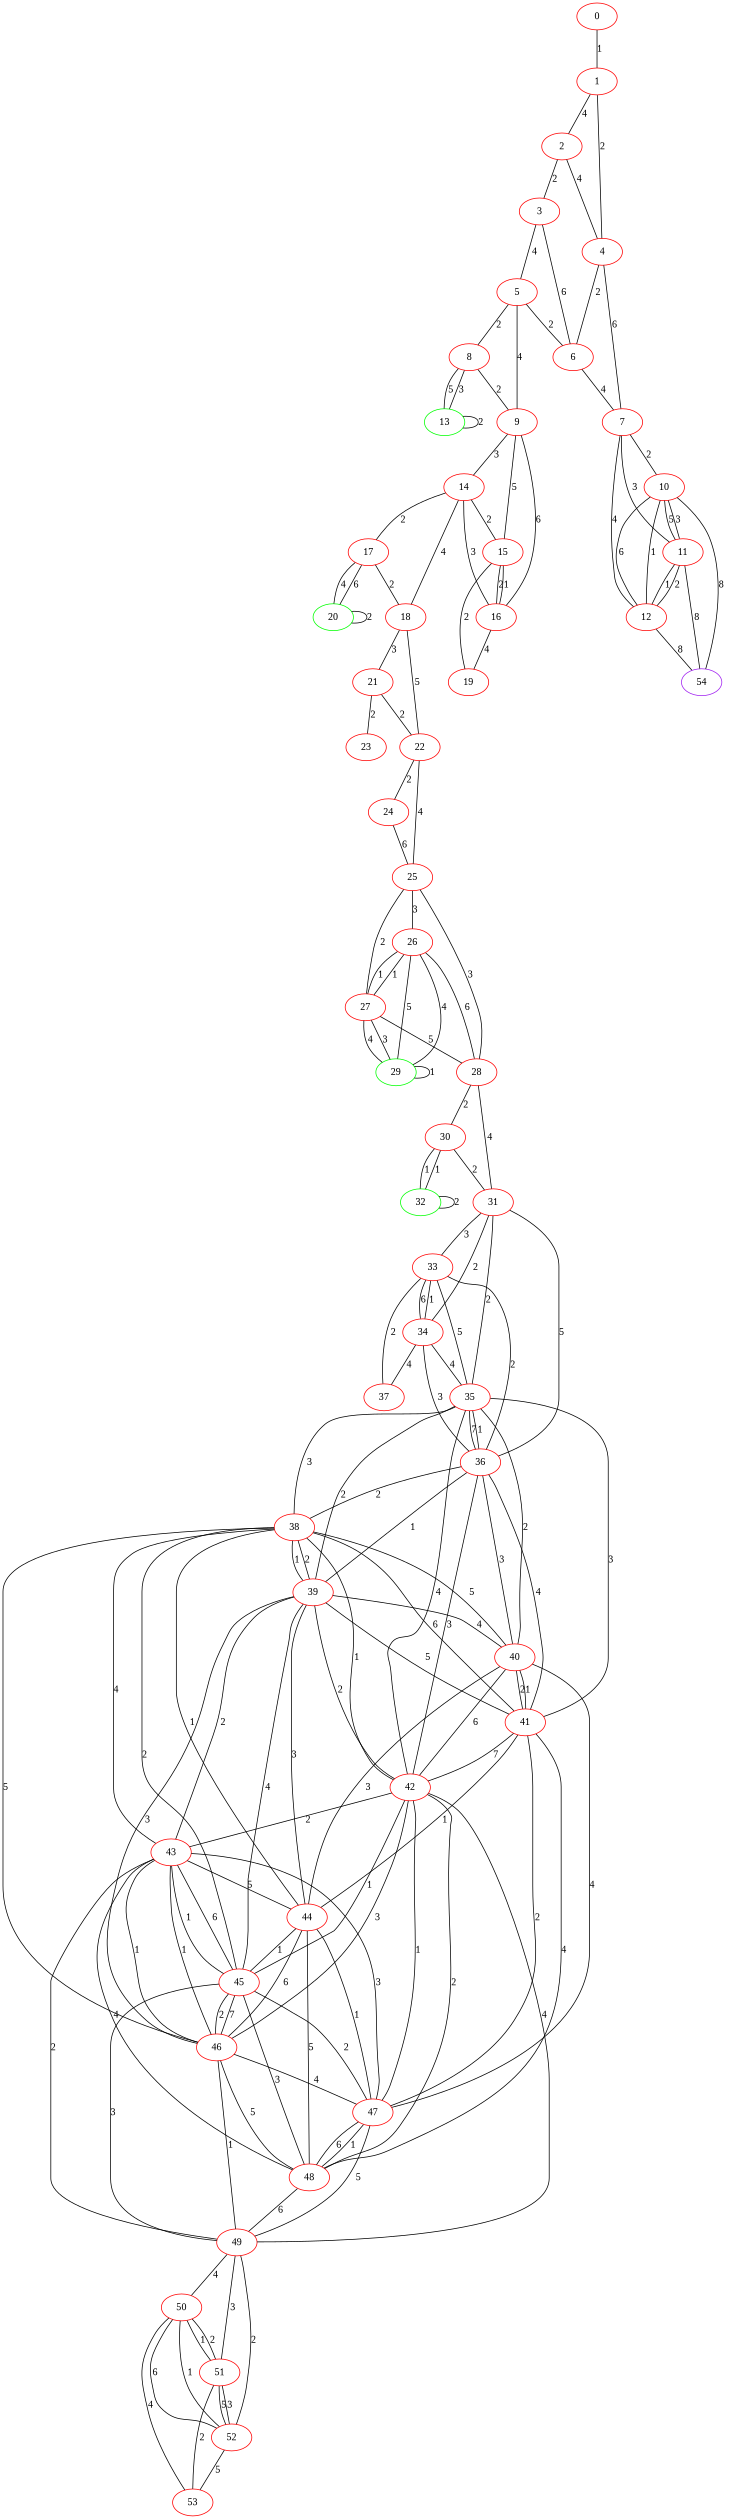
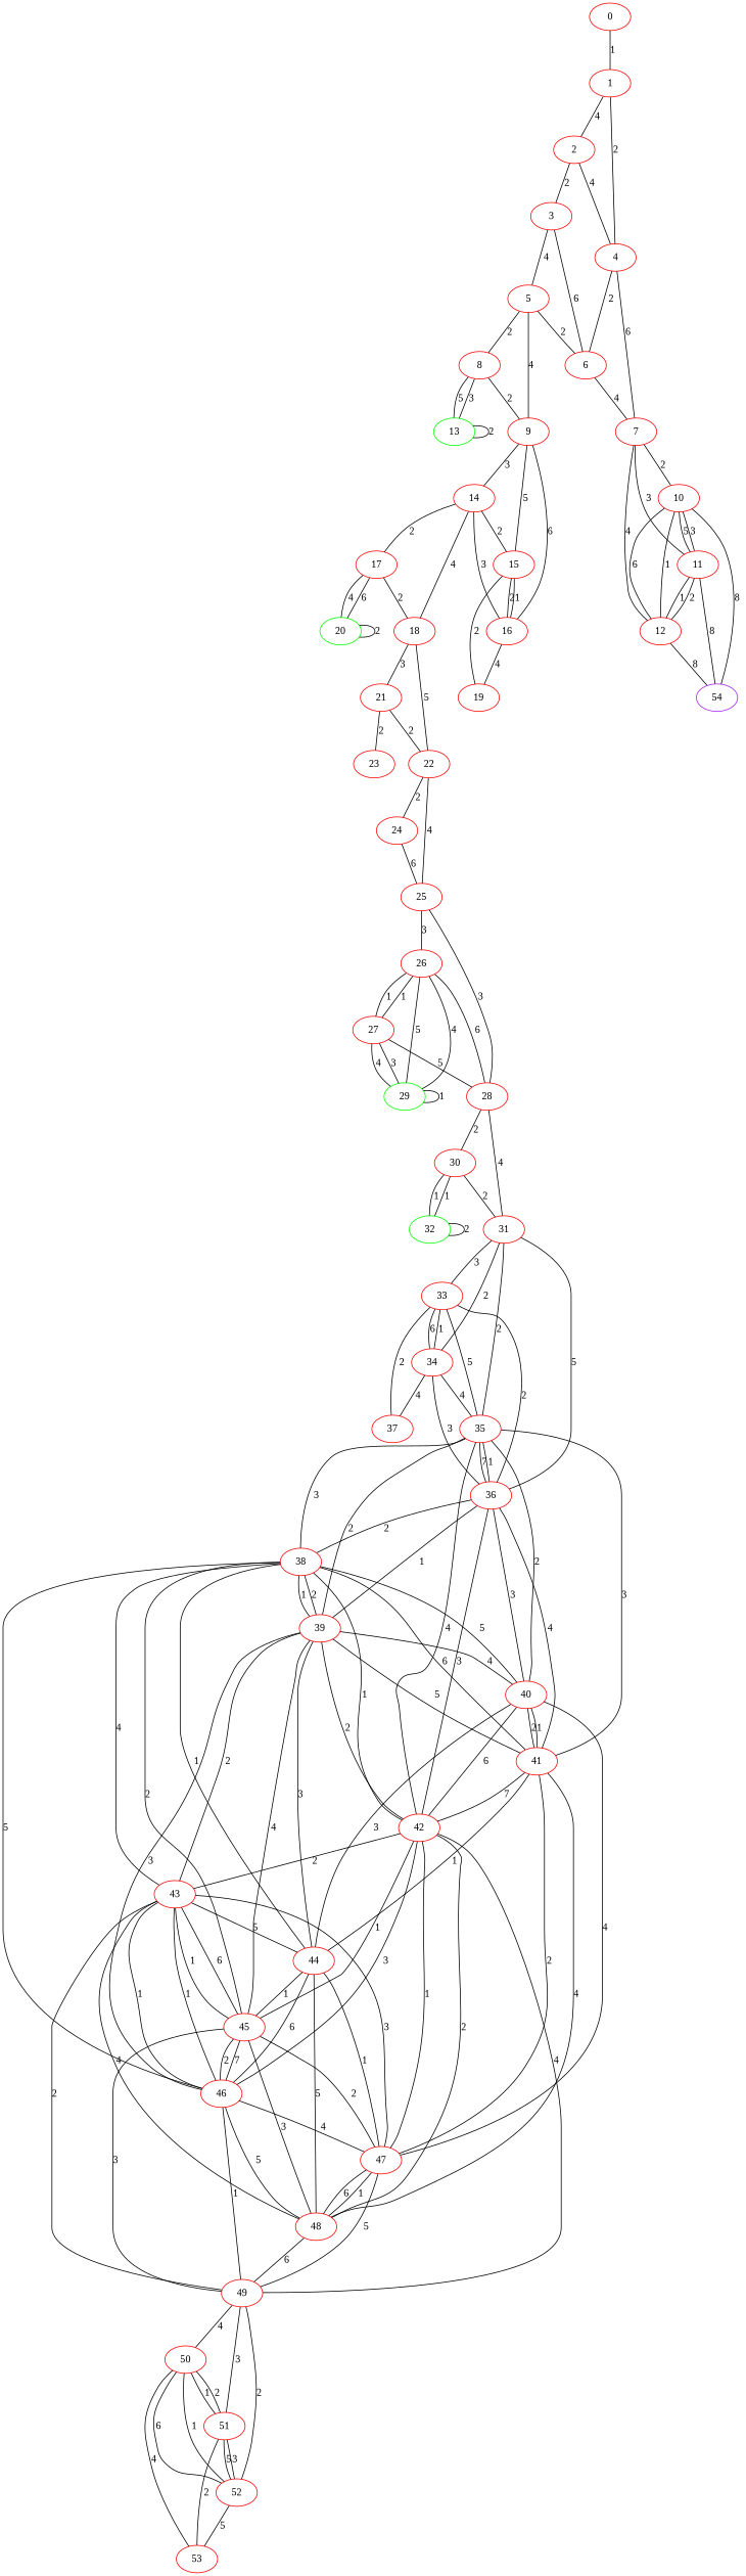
  graph {
    fontname="Liberation Serif"
    node [color=red fontname="Liberation Serif" weight=1]
    edge [fontname="Liberation Serif"]
    0
    1
    2
    4
    3
    5
    6
    7
    8
    9
    10
    11
    12
    13 [color=green weight=2]
    14
    15
    16
    54 [color=purple weight=4]
    17
    18
    19
    20 [color=green weight=2]
    21
    22
    23
    24
    25
    26
    27
    28
    29 [color=green weight=2]
    30
    31
    32 [color=green weight=2]
    33
    34
    35
    36
    37
    38
    39
    40
    41
    42
    43
    44
    45
    46
    47
    48
    49
    50
    51
    52
    53
    0 -- 1 [label=1]
    1 -- 2 [label=4]
    1 -- 4 [label=2]
    2 -- 4 [label=4]
    2 -- 3 [label=2]
    4 -- 6 [label=2]
    4 -- 7 [label=6]
    3 -- 5 [label=4]
    3 -- 6 [label=6]
    5 -- 6 [label=2]
    5 -- 8 [label=2]
    5 -- 9 [label=4]
    6 -- 7 [label=4]
    7 -- 10 [label=2]
    7 -- 11 [label=3]
    7 -- 12 [label=4]
    8 -- 9 [label=2]
    8 -- 13 [label=5]
    8 -- 13 [label=3]
    9 -- 14 [label=3]
    9 -- 15 [label=5]
    9 -- 16 [label=6]
    10 -- 11 [label=5]
    10 -- 11 [label=3]
    10 -- 12 [label=6]
    10 -- 12 [label=1]
    10 -- 54 [label=8]
    11 -- 12 [label=1]
    11 -- 12 [label=2]
    11 -- 54 [label=8]
    12 -- 54 [label=8]
    13 -- 13 [label=2]
    14 -- 15 [label=2]
    14 -- 16 [label=3]
    14 -- 17 [label=2]
    14 -- 18 [label=4]
    15 -- 16 [label=2]
    15 -- 16 [label=1]
    15 -- 19 [label=2]
    16 -- 19 [label=4]
    17 -- 18 [label=2]
    17 -- 20 [label=6]
    17 -- 20 [label=4]
    18 -- 21 [label=3]
    18 -- 22 [label=5]
    20 -- 20 [label=2]
    21 -- 22 [label=2]
    21 -- 23 [label=2]
    22 -- 24 [label=2]
    22 -- 25 [label=4]
    24 -- 25 [label=6]
    25 -- 26 [label=3]
-   25 -- 27 [label=2]
    25 -- 28 [label=3]
    26 -- 27 [label=1]
    26 -- 27 [label=1]
    26 -- 28 [label=6]
    26 -- 29 [label=5]
    26 -- 29 [label=4]
    27 -- 28 [label=5]
    27 -- 29 [label=4]
    27 -- 29 [label=3]
    28 -- 30 [label=2]
    28 -- 31 [label=4]
    29 -- 29 [label=1]
    30 -- 31 [label=2]
    30 -- 32 [label=1]
    30 -- 32 [label=1]
    31 -- 33 [label=3]
    31 -- 34 [label=2]
    31 -- 35 [label=2]
    31 -- 36 [label=5]
    32 -- 32 [label=2]
    33 -- 34 [label=6]
    33 -- 34 [label=1]
    33 -- 35 [label=5]
    33 -- 36 [label=2]
    33 -- 37 [label=2]
    34 -- 35 [label=4]
    34 -- 36 [label=3]
    34 -- 37 [label=4]
    35 -- 36 [label=1]
    35 -- 36 [label=7]
    35 -- 38 [label=3]
    35 -- 39 [label=2]
    35 -- 40 [label=2]
    35 -- 41 [label=3]
    35 -- 42 [label=4]
    36 -- 38 [label=2]
    36 -- 39 [label=1]
    36 -- 40 [label=3]
    36 -- 41 [label=4]
    36 -- 42 [label=3]
    38 -- 39 [label=1]
    38 -- 39 [label=2]
    38 -- 40 [label=5]
    38 -- 41 [label=6]
    38 -- 42 [label=1]
    38 -- 43 [label=4]
    38 -- 44 [label=1]
    38 -- 45 [label=2]
    38 -- 46 [label=5]
    39 -- 40 [label=4]
    39 -- 41 [label=5]
    39 -- 42 [label=2]
    39 -- 43 [label=2]
    39 -- 44 [label=3]
    39 -- 45 [label=4]
    39 -- 46 [label=3]
    40 -- 41 [label=1]
    40 -- 41 [label=2]
    40 -- 42 [label=6]
    40 -- 44 [label=3]
    40 -- 47 [label=4]
    41 -- 42 [label=7]
    41 -- 44 [label=1]
    41 -- 47 [label=2]
    41 -- 48 [label=4]
    42 -- 43 [label=2]
    42 -- 45 [label=1]
    42 -- 46 [label=3]
    42 -- 47 [label=1]
    42 -- 48 [label=2]
    42 -- 49 [label=4]
    43 -- 44 [label=5]
    43 -- 45 [label=1]
    43 -- 45 [label=6]
    43 -- 46 [label=1]
    43 -- 46 [label=1]
    43 -- 47 [label=3]
    43 -- 48 [label=4]
    43 -- 49 [label=2]
    44 -- 45 [label=1]
    44 -- 46 [label=6]
    44 -- 47 [label=1]
    44 -- 48 [label=5]
    45 -- 46 [label=2]
    45 -- 46 [label=7]
    45 -- 47 [label=2]
    45 -- 48 [label=3]
    45 -- 49 [label=3]
    46 -- 47 [label=4]
    46 -- 48 [label=5]
    46 -- 49 [label=1]
    47 -- 48 [label=1]
    47 -- 48 [label=6]
    47 -- 49 [label=5]
    48 -- 49 [label=6]
    49 -- 50 [label=4]
    49 -- 51 [label=3]
    49 -- 52 [label=2]
    50 -- 51 [label=1]
    50 -- 51 [label=2]
    50 -- 52 [label=6]
    50 -- 52 [label=1]
    50 -- 53 [label=4]
    51 -- 52 [label=5]
    51 -- 52 [label=3]
    51 -- 53 [label=2]
    52 -- 53 [label=5]
  }
